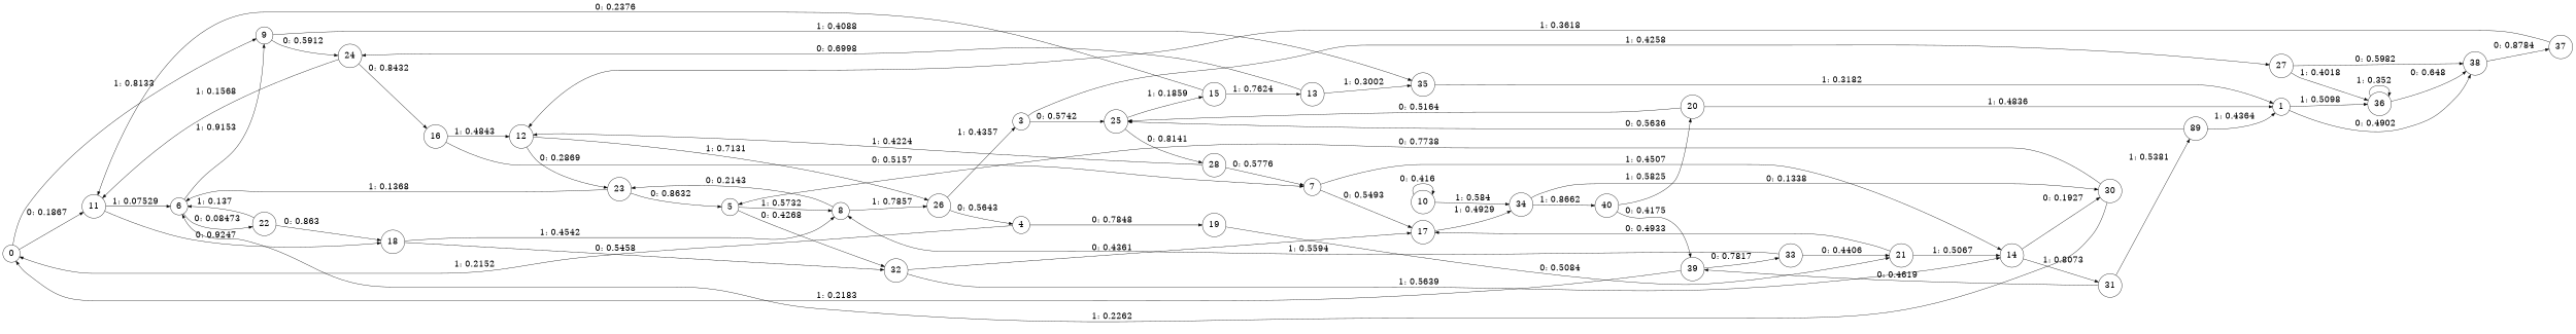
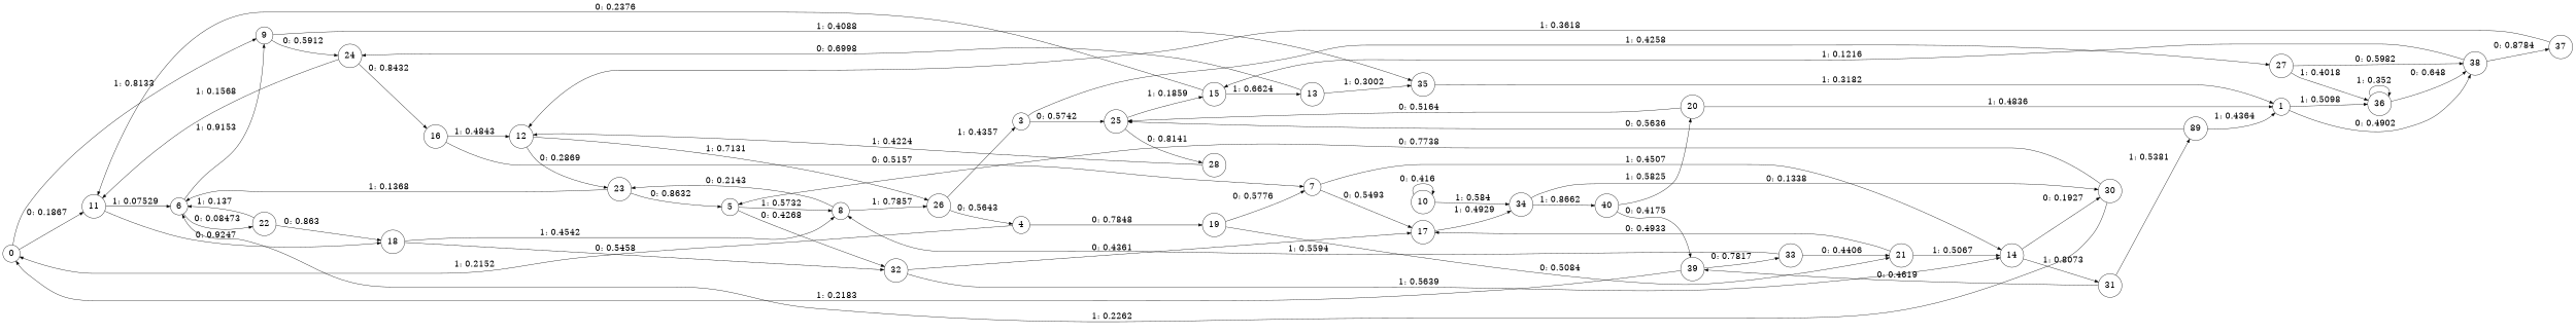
  digraph {
    fontname="DejaVu Serif"
    rankdir=LR
    node [fontname="DejaVu Serif" fontsize=24 shape=circle]
    edge [fontname="DejaVu Serif" fontsize=24]
    0
    11
    9
    6
    18
    24
    35
    22
    8
    32
    16
    1
    38
    36
    37
    15
    12
    13
    7
    17
    14
    23
    26
    3
    25
    27
    28
    4
    19
    21
    5
    34
    30
    31
    10
    40
    n37 [label=89]
    39
    20
    33
    0 -> 11 [label="0: 0.1867   "]
    0 -> 9 [label="1: 0.8133   "]
    11 -> 6 [label="1: 0.07529  "]
    11 -> 18 [label="0: 0.9247   "]
    9 -> 24 [label="0: 0.5912   "]
    9 -> 35 [label="1: 0.4088   "]
    6 -> 9 [label="1: 0.9153   "]
    6 -> 22 [label="0: 0.08473  "]
    18 -> 8 [label="1: 0.4542   "]
    18 -> 32 [label="0: 0.5458   "]
    24 -> 11 [label="1: 0.1568   "]
    24 -> 16 [label="0: 0.8432   "]
    35 -> 1 [label="1: 0.3182   "]
    22 -> 6 [label="1: 0.137    "]
    22 -> 18 [label="0: 0.863    "]
    8 -> 23 [label="0: 0.2143   "]
    8 -> 26 [label="1: 0.7857   "]
    32 -> 17 [label="0: 0.4361   "]
    32 -> 14 [label="1: 0.5639   "]
    16 -> 12 [label="1: 0.4843   "]
    16 -> 7 [label="0: 0.5157   "]
    1 -> 38 [label="0: 0.4902   "]
    1 -> 36 [label="1: 0.5098   "]
    38 -> 37 [label="0: 0.8784   "]
+   38 -> 15 [label="1: 0.1216   "]
    36 -> 38 [label="0: 0.648    "]
    36 -> 36 [label="1: 0.352    "]
    37 -> 12 [label="1: 0.3618   "]
    15 -> 11 [label="0: 0.2376   "]
-   15 -> 13 [label="1: 0.7624   "]
+   15 -> 13 [label="1: 0.6624   "]
    12 -> 23 [label="0: 0.2869   "]
    12 -> 26 [label="1: 0.7131   "]
    13 -> 24 [label="0: 0.6998   "]
    13 -> 35 [label="1: 0.3002   "]
    7 -> 17 [label="0: 0.5493   "]
    7 -> 14 [label="1: 0.4507   "]
    17 -> 34 [label="1: 0.4929   "]
    14 -> 30 [label="0: 0.1927   "]
    14 -> 31 [label="1: 0.8073   "]
    23 -> 6 [label="1: 0.1368   "]
    23 -> 5 [label="0: 0.8632   "]
    26 -> 3 [label="1: 0.4357   "]
    26 -> 4 [label="0: 0.5643   "]
    3 -> 25 [label="0: 0.5742   "]
    3 -> 27 [label="1: 0.4258   "]
    25 -> 15 [label="1: 0.1859   "]
    25 -> 28 [label="0: 0.8141   "]
    27 -> 38 [label="0: 0.5982   "]
    27 -> 36 [label="1: 0.4018   "]
    28 -> 12 [label="1: 0.4224   "]
-   28 -> 7 [label="0: 0.5776   "]
+   19 -> 7 [label="0: 0.5776   "]
    4 -> 0 [label="1: 0.2152   "]
    4 -> 19 [label="0: 0.7848   "]
    19 -> 21 [label="0: 0.5084   "]
    21 -> 17 [label="0: 0.4933   "]
    21 -> 14 [label="1: 0.5067   "]
    5 -> 8 [label="1: 0.5732   "]
    5 -> 32 [label="0: 0.4268   "]
    34 -> 30 [label="0: 0.1338   "]
    34 -> 40 [label="1: 0.8662   "]
    30 -> 6 [label="1: 0.2262   "]
    30 -> 5 [label="0: 0.7738   "]
    31 -> n37 [label="1: 0.5381   "]
    31 -> 39 [label="0: 0.4619   "]
    10 -> 34 [label="1: 0.584    "]
    10 -> 10 [label="0: 0.416    "]
    40 -> 39 [label="0: 0.4175   "]
    40 -> 20 [label="1: 0.5825   "]
    n37 -> 1 [label="1: 0.4364   "]
    n37 -> 25 [label="0: 0.5636   "]
    39 -> 0 [label="1: 0.2183   "]
    39 -> 33 [label="0: 0.7817   "]
    20 -> 1 [label="1: 0.4836   "]
    20 -> 25 [label="0: 0.5164   "]
    33 -> 8 [label="1: 0.5594   "]
    33 -> 21 [label="0: 0.4406   "]
  }
